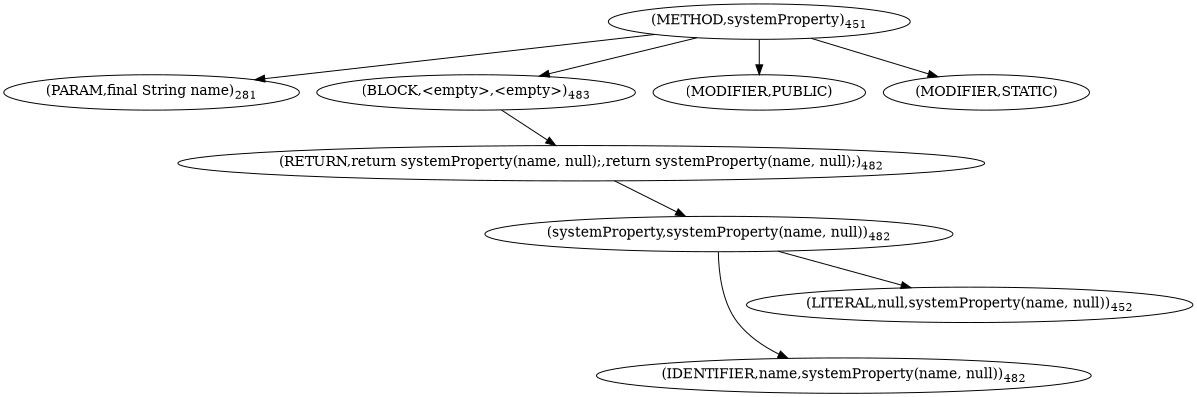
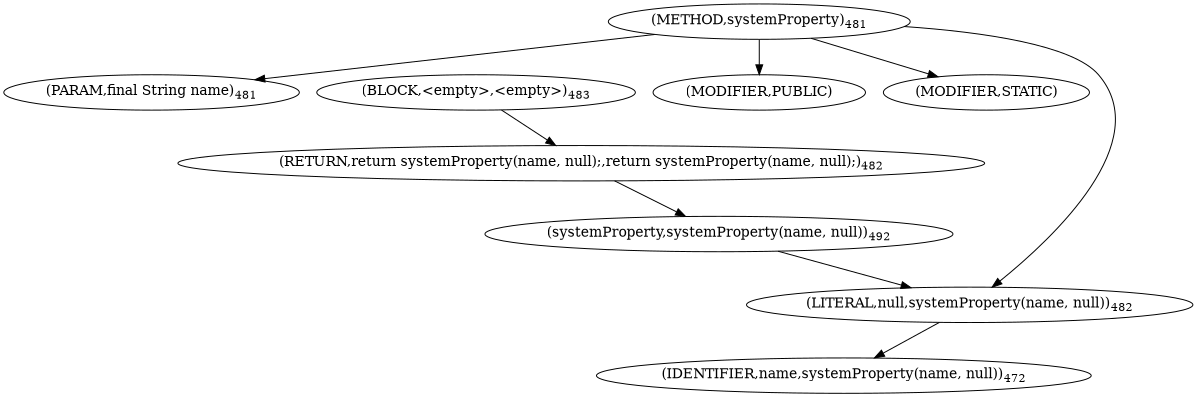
  digraph {
-   n1 [label=<(METHOD,systemProperty)<SUB>451</SUB>>]
-   n2 [label=<(PARAM,final String name)<SUB>281</SUB>>]
+   n1 [label=<(METHOD,systemProperty)<SUB>481</SUB>>]
+   n2 [label=<(PARAM,final String name)<SUB>481</SUB>>]
    n3 [label=<(BLOCK,&lt;empty&gt;,&lt;empty&gt;)<SUB>483</SUB>>]
    n4 [label=<(MODIFIER,PUBLIC)>]
    n5 [label=<(MODIFIER,STATIC)>]
    n6 [label=<(RETURN,return systemProperty(name, null);,return systemProperty(name, null);)<SUB>482</SUB>>]
-   n7 [label=<(systemProperty,systemProperty(name, null))<SUB>482</SUB>>]
-   n8 [label=<(IDENTIFIER,name,systemProperty(name, null))<SUB>482</SUB>>]
-   n9 [label=<(LITERAL,null,systemProperty(name, null))<SUB>452</SUB>>]
+   n7 [label=<(systemProperty,systemProperty(name, null))<SUB>492</SUB>>]
+   n8 [label=<(IDENTIFIER,name,systemProperty(name, null))<SUB>472</SUB>>]
+   n9 [label=<(LITERAL,null,systemProperty(name, null))<SUB>482</SUB>>]
    n1 -> n2
-   n1 -> n3
+   n1 -> n9
    n1 -> n4
    n1 -> n5
    n3 -> n6
    n6 -> n7
-   n7 -> n8
+   n9 -> n8
    n7 -> n9
  }
